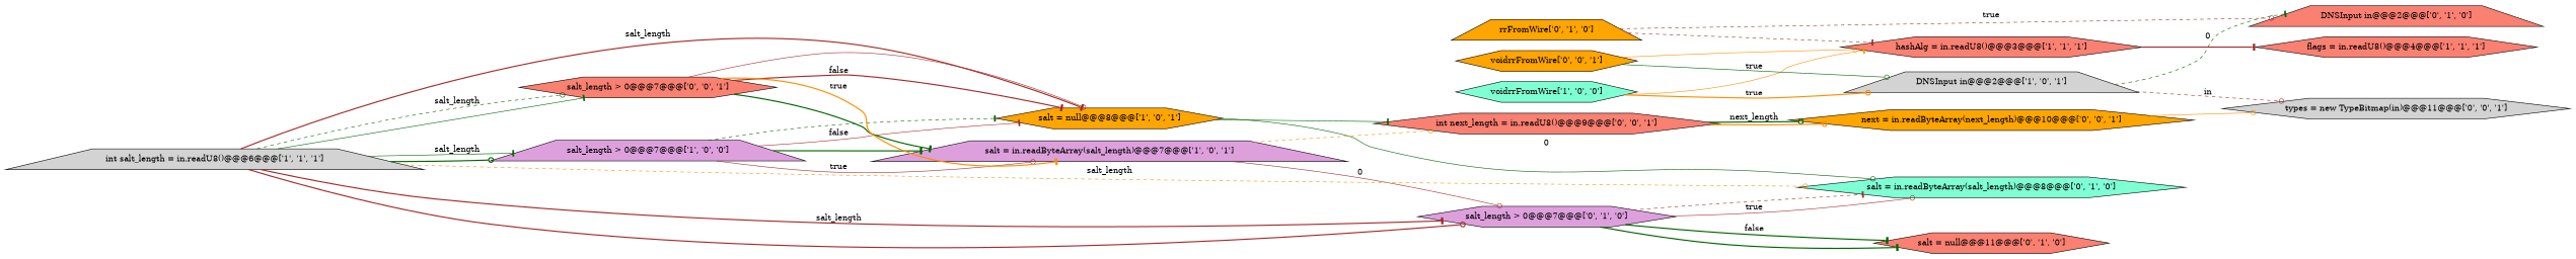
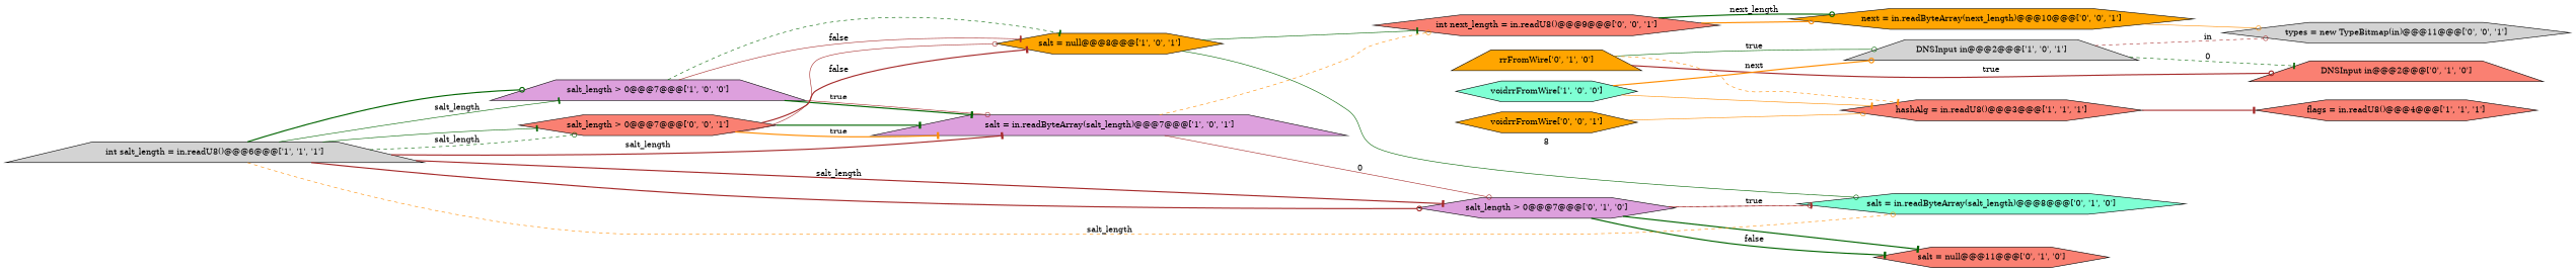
  digraph {
    rankdir=LR
    node [fillcolor=salmon shape=hexagon style=filled]
    edge [arrowhead=odot color=darkgreen style=bold]
    n1 [fillcolor=orange label="next = in.readByteArray(next_length)@@@10@@@['0', '0', '1']"]
    n2 [fillcolor=lightgrey label="types = new TypeBitmap(in)@@@11@@@['0', '0', '1']"]
    n3 [label="int next_length = in.readU8()@@@9@@@['0', '0', '1']"]
    n4 [fillcolor=lightgrey label="DNSInput in@@@2@@@['1', '0', '1']" shape=trapezium]
    n5 [label="DNSInput in@@@2@@@['0', '1', '0']" shape=trapezium]
    n6 [label="hashAlg = in.readU8()@@@3@@@['1', '1', '1']"]
    n7 [label="flags = in.readU8()@@@4@@@['1', '1', '1']"]
    n8 [label="salt = null@@@11@@@['0', '1', '0']"]
    n9 [fillcolor=orange label="salt = null@@@8@@@['1', '0', '1']"]
    n10 [fillcolor=aquamarine label="salt = in.readByteArray(salt_length)@@@8@@@['0', '1', '0']"]
    n11 [fillcolor=plum label="salt_length > 0@@@7@@@['1', '0', '0']" shape=trapezium]
    n12 [fillcolor=plum label="salt = in.readByteArray(salt_length)@@@7@@@['1', '0', '1']" shape=trapezium]
    n13 [fillcolor=plum label="salt_length > 0@@@7@@@['0', '1', '0']"]
    n14 [fillcolor=orange label="rrFromWire['0', '1', '0']" shape=trapezium]
    n15 [label="salt_length > 0@@@7@@@['0', '0', '1']"]
    n16 [fillcolor=lightgrey label="int salt_length = in.readU8()@@@6@@@['1', '1', '1']" shape=trapezium]
    n17 [fillcolor=aquamarine label="voidrrFromWire['1', '0', '0']"]
    n18 [fillcolor=orange label="voidrrFromWire['0', '0', '1']"]
    n1 -> n2 [color=darkorange style=solid]
    n3 -> n1 [label=next_length]
    n3 -> n1 [color=darkorange]
    n4 -> n2 [color=brown label=in style=dashed]
    n4 -> n5 [arrowhead=tee label=0 style=dashed]
    n6 -> n7 [arrowhead=tee color=brown]
    n9 -> n3 [arrowhead=tee style=solid]
-   n9 -> n10 [label=0 style=solid]
+   n9 -> n10 [label=8 style=solid]
    n11 -> n9 [arrowhead=tee style=dashed]
    n11 -> n9 [arrowhead=tee color=brown label=false style=solid]
    n11 -> n12 [color=brown label=true style=solid]
    n11 -> n12 [arrowhead=tee]
    n12 -> n3 [color=darkorange style=dashed]
    n12 -> n13 [color=brown label=0 style=solid]
    n13 -> n8 [arrowhead=tee]
    n13 -> n8 [arrowhead=tee label=false]
    n13 -> n10 [color=brown label=true style=solid]
    n13 -> n10 [arrowhead=tee color=brown style=dashed]
-   n14 -> n5 [color=brown label=true style=dashed]
-   n14 -> n6 [arrowhead=tee color=brown style=dashed]
+   n14 -> n5 [color=brown label=true]
+   n14 -> n6 [arrowhead=tee color=darkorange style=dashed]
    n15 -> n9 [color=brown style=solid]
    n15 -> n9 [arrowhead=tee color=brown label=false]
    n15 -> n12 [arrowhead=tee]
    n15 -> n12 [arrowhead=tee color=darkorange label=true]
    n16 -> n10 [color=darkorange label=salt_length style=dashed]
    n16 -> n11
    n16 -> n11 [arrowhead=tee label=salt_length style=solid]
-   n16 -> n9 [arrowhead=tee color=brown label=salt_length]
+   n16 -> n12 [arrowhead=tee color=brown label=salt_length]
    n16 -> n13 [arrowhead=tee color=brown label=salt_length]
    n16 -> n13 [color=brown]
    n16 -> n15 [arrowhead=tee style=solid]
    n16 -> n15 [label=salt_length style=dashed]
-   n17 -> n4 [color=darkorange label=true]
+   n17 -> n4 [color=darkorange label=next]
    n17 -> n6 [arrowhead=tee color=darkorange style=solid]
-   n18 -> n4 [label=true style=solid]
+   n14 -> n4 [label=true style=solid]
    n18 -> n6 [color=darkorange style=solid]
  }
